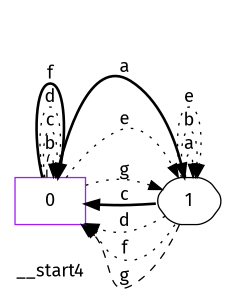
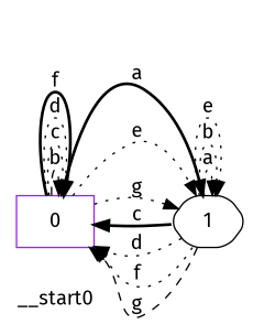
  digraph {
    rankdir=LR
    fontname="Fira Sans"
    node [color=purple fontname="Fira Sans" fillcolor=white]
    edge [style=dotted fontname="Fira Sans"]
-   __start0 [shape=none label=__start4 fillcolor=""]
+   __start0 [shape=none fillcolor=""]
    n2 [label=0 shape=box style=filled]
    n3 [color=black label=1 shape=hexagon style="rounded,filled"]
    n2 -> n2 [label=b style=dashed]
    n2 -> n2 [label=c]
    n2 -> n2 [label=d]
    n2 -> n2 [label=f style=bold]
    n2 -> n3 [label=a style=bold]
    n2 -> n3 [label=e]
    n2 -> n3 [label=g]
    n3 -> n2 [label=c style=bold]
    n3 -> n2 [label=d]
    n3 -> n2 [label=f]
    n3 -> n2 [label=g style=dashed]
    n3 -> n3 [label=a]
    n3 -> n3 [label=b]
    n3 -> n3 [label=e]
  }
